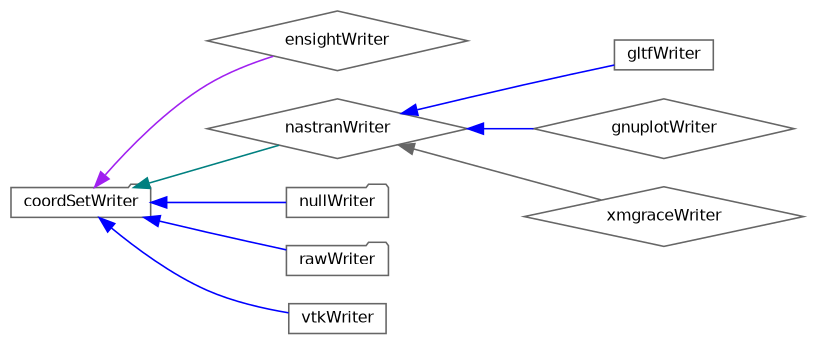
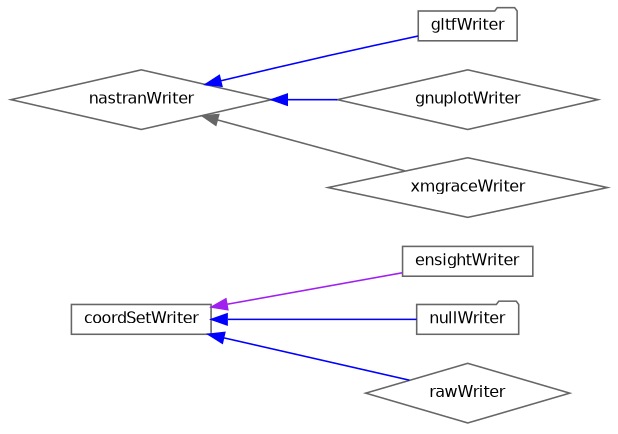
  digraph {
    rankdir=LR
    node [color=grey40 fillcolor=white fontname=Helvetica fontsize=10 shape=diamond style=filled]
    edge [color=blue dir=back fontname=Helvetica fontsize=10 labelfontname=Helvetica labelfontsize=10 style=solid]
-   n1 [height=0.2 label=coordSetWriter shape=folder width=0.4]
-   n2 [height=0.2 label=ensightWriter width=0.4]
+   n1 [height=0.2 label=coordSetWriter shape=box width=0.4]
+   n2 [height=0.2 label=ensightWriter shape=box width=0.4]
    n3 [height=0.2 label=nastranWriter width=0.4]
    n4 [height=0.2 label=nullWriter shape=folder width=0.4]
-   n5 [height=0.2 label=rawWriter shape=folder width=0.4]
-   n6 [height=0.2 label=vtkWriter shape=box width=0.4]
-   n7 [height=0.2 label=gltfWriter shape=box width=0.4]
+   n5 [height=0.2 label=rawWriter width=0.4]
+   n7 [height=0.2 label=gltfWriter shape=folder width=0.4]
    n8 [height=0.2 label=gnuplotWriter width=0.4]
    n9 [height=0.2 label=xmgraceWriter width=0.4]
    n1 -> n2 [color=purple]
-   n1 -> n3 [color=teal]
    n1 -> n4
    n1 -> n5
-   n1 -> n6
    n3 -> n7
    n3 -> n8
    n3 -> n9 [color=gray40]
  }
